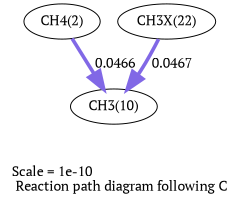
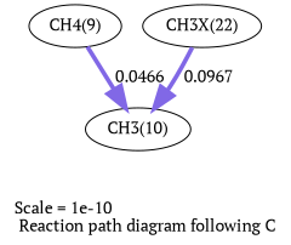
  digraph {
    fontname="PT Serif"
    label="Scale = 1e-10\l Reaction path diagram following C"
    node [fontname="PT Serif"]
    edge [arrowsize=1.84 color="0.7, 0.547, 0.9" fontname="PT Serif"]
-   n1 [label="CH4(2)"]
+   n1 [label="CH4(9)"]
    n2 [label="CH3(10)"]
    n3 [label="CH3X(22)"]
    n1 -> n2 [label=" 0.0466" penwidth=3.68]
-   n3 -> n2 [label=" 0.0467" penwidth=3.69]
+   n3 -> n2 [label=" 0.0967" penwidth=3.69]
  }
